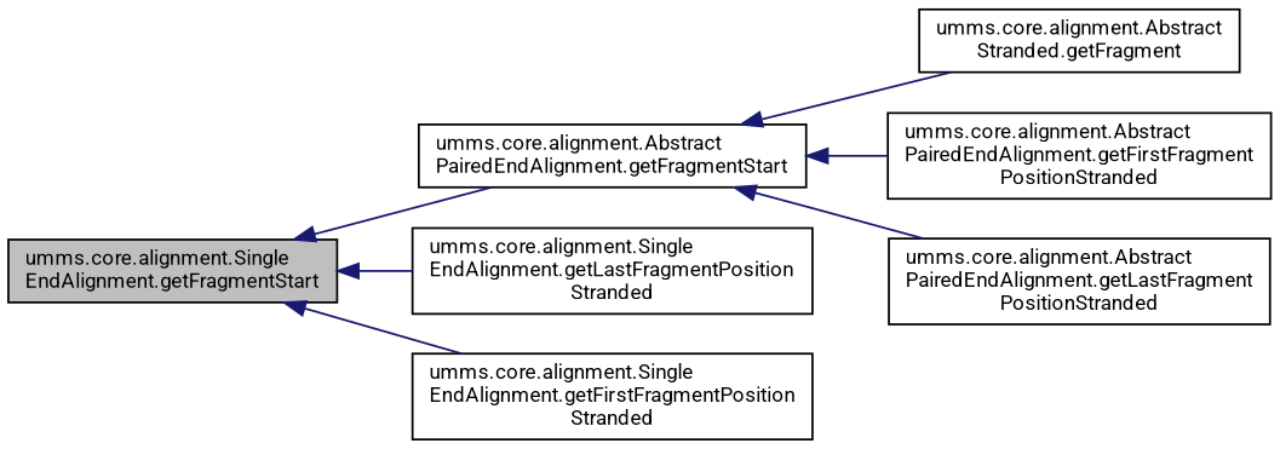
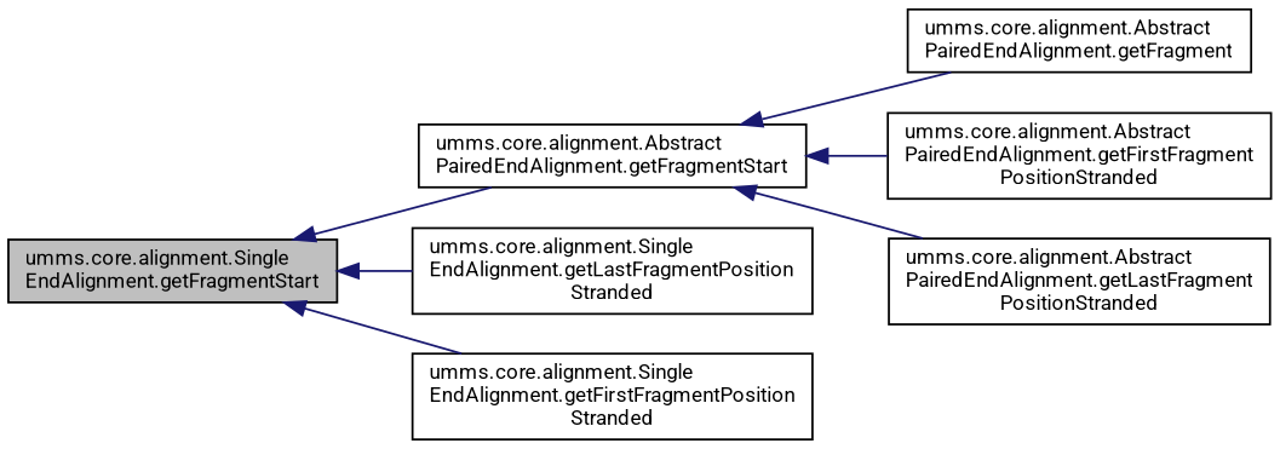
  digraph {
    rankdir=LR
    fontname=Roboto
    node [color=black fillcolor=white fontname=Roboto fontsize=10 shape=record style=filled]
    edge [color=midnightblue dir=back fontname=Roboto fontsize=10 labelfontname=Helvetica labelfontsize=10 style=solid]
    n1 [fillcolor=grey75 fontcolor=black height=0.2 label="umms.core.alignment.Single\lEndAlignment.getFragmentStart" width=0.4]
    n2 [height=0.2 label="umms.core.alignment.Abstract\lPairedEndAlignment.getFragmentStart" width=0.4]
    n3 [height=0.2 label="umms.core.alignment.Single\lEndAlignment.getLastFragmentPosition\lStranded" width=0.4]
    n4 [height=0.2 label="umms.core.alignment.Single\lEndAlignment.getFirstFragmentPosition\lStranded" width=0.4]
-   n5 [height=0.2 label="umms.core.alignment.Abstract\lStranded.getFragment" width=0.4]
+   n5 [height=0.2 label="umms.core.alignment.Abstract\lPairedEndAlignment.getFragment" width=0.4]
    n6 [height=0.2 label="umms.core.alignment.Abstract\lPairedEndAlignment.getFirstFragment\lPositionStranded" width=0.4]
    n7 [height=0.2 label="umms.core.alignment.Abstract\lPairedEndAlignment.getLastFragment\lPositionStranded" width=0.4]
    n1 -> n2
    n1 -> n3
    n1 -> n4
    n2 -> n5
    n2 -> n6
    n2 -> n7
  }
